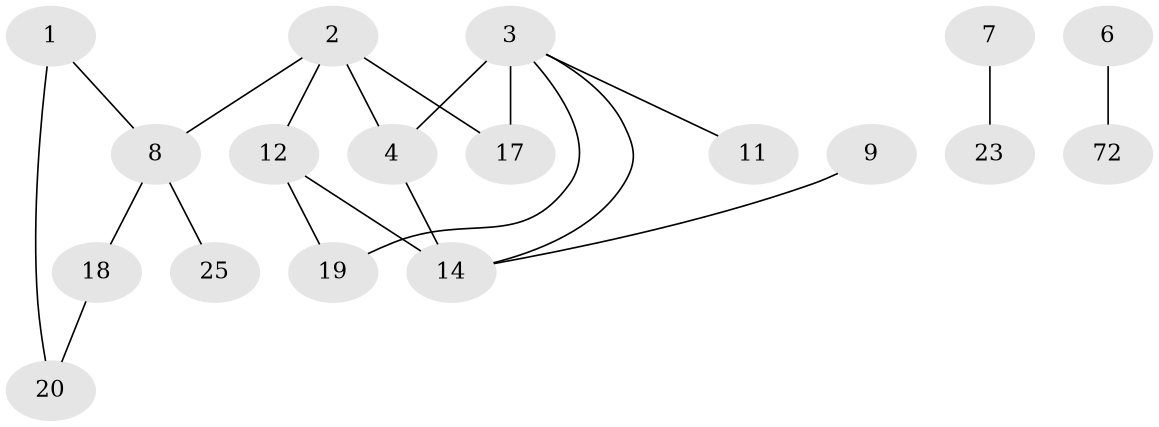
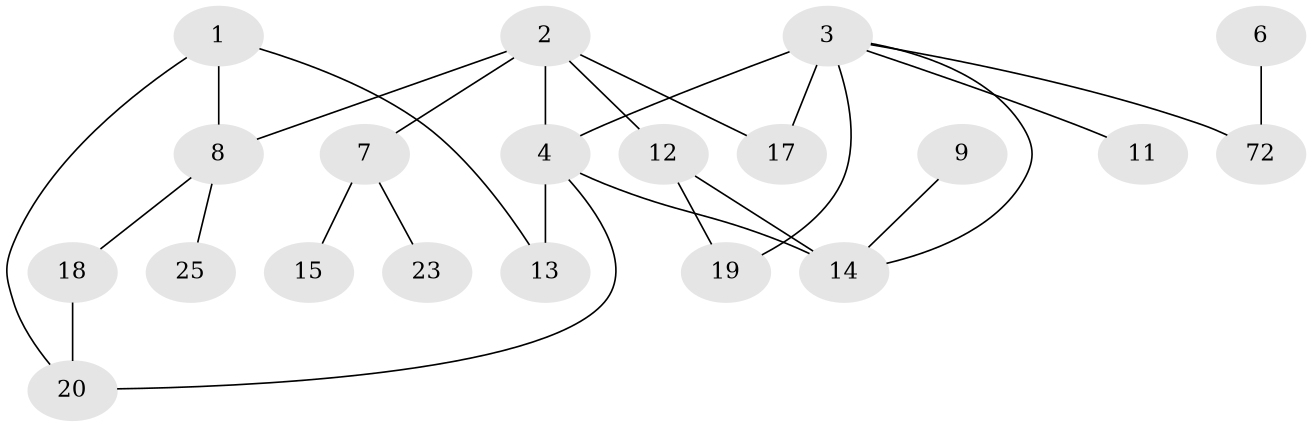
  graph {
    node [color=gray90 style=filled]
    edge [weight=1.0]
    1
    8
+   13
    20
    18
    25
    2
    4
    7
    12
    17
    14
+   15
    23
    19
    3
    11
    n18 [label=72]
    6
    9
    1 -- 8
+   1 -- 13
    1 -- 20
    8 -- 18
    8 -- 25
    18 -- 20
    2 -- 8 [weight=2.0]
    2 -- 4
+   2 -- 7
    2 -- 12
    2 -- 17 [weight=2.0]
+   4 -- 13
+   4 -- 20
    4 -- 14 [weight=2.0]
+   7 -- 15
    7 -- 23
    12 -- 14
    12 -- 19
    3 -- 4 [weight=3.0]
    3 -- 17
    3 -- 14
    3 -- 19
    3 -- 11
+   3 -- n18
    6 -- n18
    9 -- 14
  }
